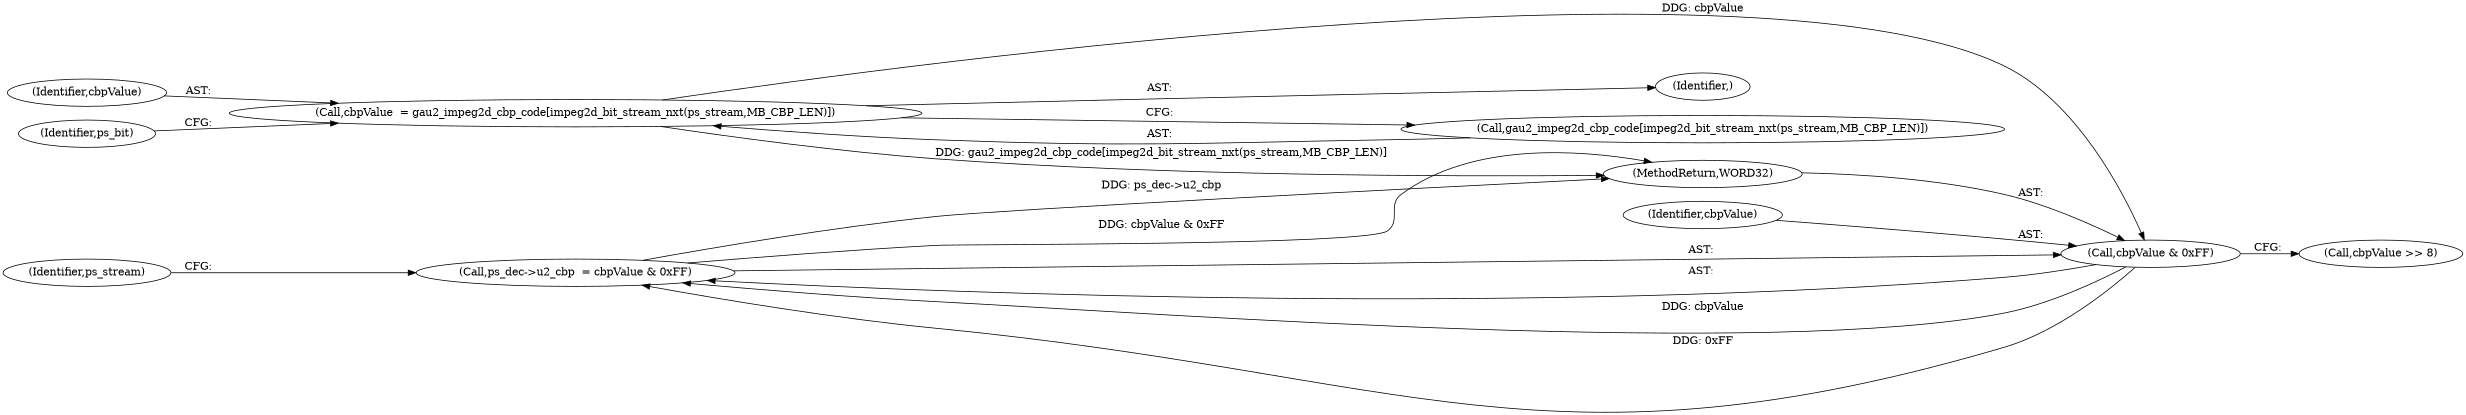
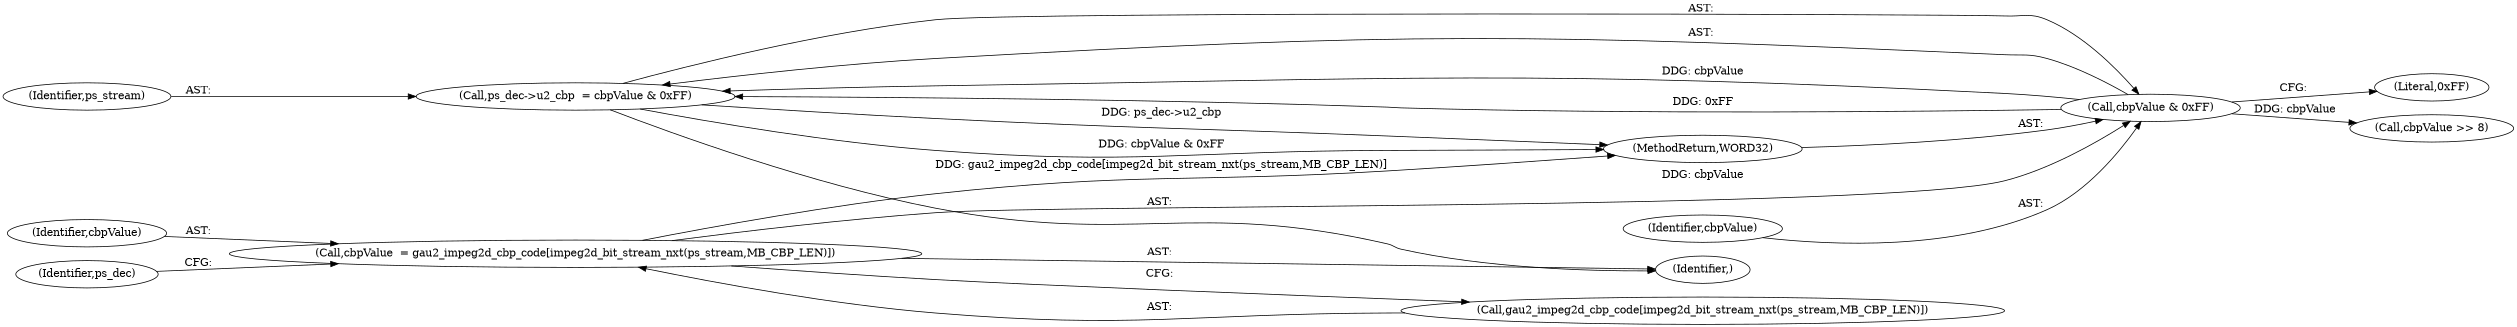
  digraph {
    rankdir=LR
    n1 [label="(Call,ps_dec->u2_cbp  = cbpValue & 0xFF)"]
    n2 [label="(Call,cbpValue & 0xFF)"]
    n3 [label="(MethodReturn,WORD32)"]
    n4 [label="(Identifier,)"]
+   n5 [label="(Literal,0xFF)"]
    n6 [label="(Call,cbpValue >> 8)"]
    n7 [label="(Call,cbpValue  = gau2_impeg2d_cbp_code[impeg2d_bit_stream_nxt(ps_stream,MB_CBP_LEN)])"]
    n8 [label="(Call,gau2_impeg2d_cbp_code[impeg2d_bit_stream_nxt(ps_stream,MB_CBP_LEN)])"]
    n9 [label="(Identifier,cbpValue)"]
    n10 [label="(Identifier,cbpValue)"]
-   n11 [label="(Identifier,ps_bit)"]
+   n11 [label="(Identifier,ps_dec)"]
    n12 [label="(Identifier,ps_stream)"]
    n1 -> n2 [label="AST: "]
    n1 -> n3 [label="DDG: ps_dec->u2_cbp"]
    n1 -> n3 [label="DDG: cbpValue & 0xFF"]
+   n1 -> n4 [label="AST: "]
    n2 -> n1 [label="AST: "]
    n2 -> n1 [label="DDG: cbpValue"]
    n2 -> n1 [label="DDG: 0xFF"]
-   n2 -> n6 [label="CFG: "]
+   n2 -> n5 [label="CFG: "]
+   n2 -> n6 [label="DDG: cbpValue"]
    n3 -> n2 [label="AST: "]
    n7 -> n2 [label="DDG: cbpValue"]
    n7 -> n3 [label="DDG: gau2_impeg2d_cbp_code[impeg2d_bit_stream_nxt(ps_stream,MB_CBP_LEN)]"]
    n7 -> n4 [label="AST: "]
    n7 -> n8 [label="CFG: "]
    n8 -> n7 [label="AST: "]
    n9 -> n2 [label="AST: "]
    n10 -> n7 [label="AST: "]
    n11 -> n7 [label="CFG: "]
-   n12 -> n1 [label="CFG: "]
+   n12 -> n1 [label="AST: "]
  }
